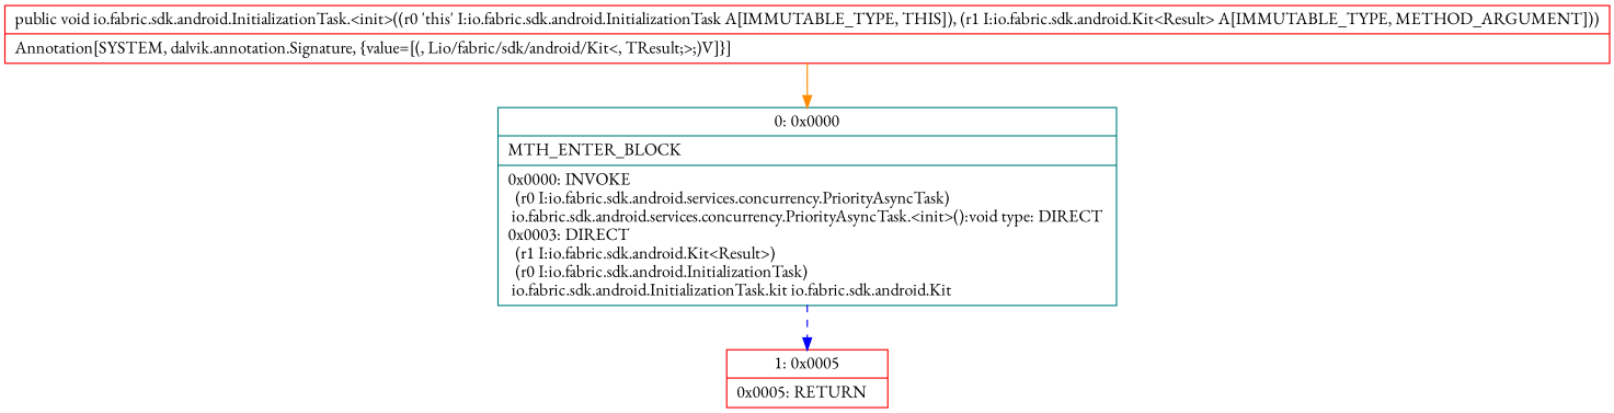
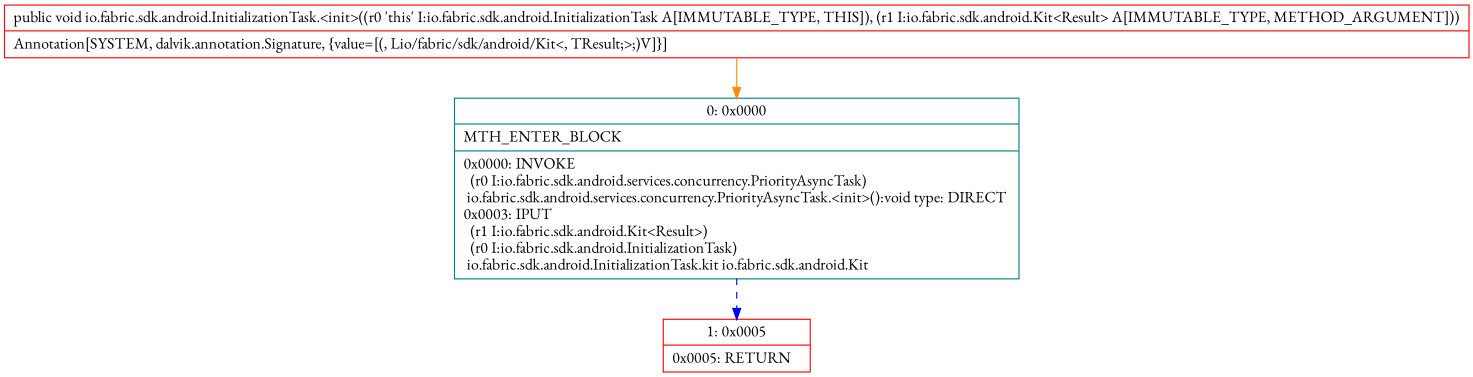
  digraph {
    fontname="EB Garamond"
    node [shape=record color=red fontname="EB Garamond"]
    edge [fontname="EB Garamond"]
-   n1 [label="{0\:\ 0x0000|MTH_ENTER_BLOCK\l|0x0000: INVOKE  \l  (r0 I:io.fabric.sdk.android.services.concurrency.PriorityAsyncTask)\l io.fabric.sdk.android.services.concurrency.PriorityAsyncTask.\<init\>():void type: DIRECT \l0x0003: DIRECT  \l  (r1 I:io.fabric.sdk.android.Kit\<Result\>)\l  (r0 I:io.fabric.sdk.android.InitializationTask)\l io.fabric.sdk.android.InitializationTask.kit io.fabric.sdk.android.Kit \l}" color=teal]
+   n1 [label="{0\:\ 0x0000|MTH_ENTER_BLOCK\l|0x0000: INVOKE  \l  (r0 I:io.fabric.sdk.android.services.concurrency.PriorityAsyncTask)\l io.fabric.sdk.android.services.concurrency.PriorityAsyncTask.\<init\>():void type: DIRECT \l0x0003: IPUT  \l  (r1 I:io.fabric.sdk.android.Kit\<Result\>)\l  (r0 I:io.fabric.sdk.android.InitializationTask)\l io.fabric.sdk.android.InitializationTask.kit io.fabric.sdk.android.Kit \l}" color=teal]
    n2 [label="{1\:\ 0x0005|0x0005: RETURN   \l}"]
    n3 [label="{public void io.fabric.sdk.android.InitializationTask.\<init\>((r0 'this' I:io.fabric.sdk.android.InitializationTask A[IMMUTABLE_TYPE, THIS]), (r1 I:io.fabric.sdk.android.Kit\<Result\> A[IMMUTABLE_TYPE, METHOD_ARGUMENT]))  | Annotation[SYSTEM, dalvik.annotation.Signature, \{value=[(, Lio\/fabric\/sdk\/android\/Kit\<, TResult;\>;)V]\}]\l}"]
    n1 -> n2 [color=blue style=dashed]
    n3 -> n1 [color=darkorange style=solid]
  }
